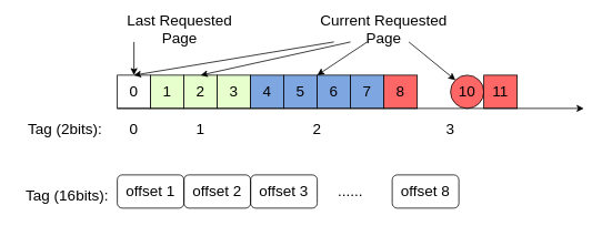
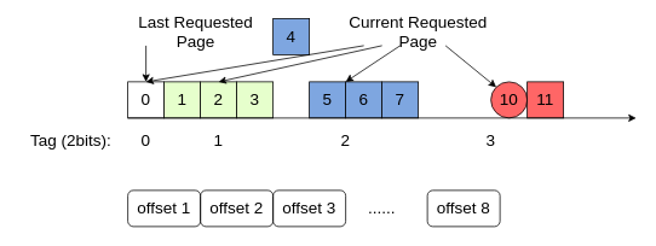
  <mxCell id="0" />
  <mxCell id="1" parent="0" />
  <mxCell id="2" value="&lt;font style=&quot;font-size: 18px;&quot;&gt;0&lt;/font&gt;" style="whiteSpace=wrap;html=1;aspect=fixed;" vertex="1" parent="1"><mxGeometry x="140" y="90" width="40" height="40" as="geometry" /></mxCell>
  <mxCell id="3" value="&lt;font style=&quot;font-size: 18px;&quot;&gt;1&lt;/font&gt;" style="whiteSpace=wrap;html=1;aspect=fixed;fillColor=#E6FFCC;" vertex="1" parent="1"><mxGeometry x="180" y="90" width="40" height="40" as="geometry" /></mxCell>
  <mxCell id="4" value="&lt;font style=&quot;font-size: 18px;&quot;&gt;2&lt;/font&gt;" style="whiteSpace=wrap;html=1;aspect=fixed;fillColor=#E6FFCC;" vertex="1" parent="1"><mxGeometry x="220" y="90" width="40" height="40" as="geometry" /></mxCell>
  <mxCell id="5" value="&lt;font style=&quot;font-size: 18px;&quot;&gt;3&lt;/font&gt;" style="whiteSpace=wrap;html=1;aspect=fixed;fillColor=#E6FFCC;" vertex="1" parent="1"><mxGeometry x="260" y="90" width="40" height="40" as="geometry" /></mxCell>
- <mxCell id="6" value="&lt;font style=&quot;font-size: 18px;&quot;&gt;4&lt;/font&gt;" style="whiteSpace=wrap;html=1;aspect=fixed;fillColor=#7EA6E0;" vertex="1" parent="1"><mxGeometry x="300" y="90" width="40" height="40" as="geometry" /></mxCell>
+ <mxCell id="6" value="&lt;font style=&quot;font-size: 18px;&quot;&gt;4&lt;/font&gt;" style="whiteSpace=wrap;html=1;aspect=fixed;fillColor=#7EA6E0;" vertex="1" parent="1"><mxGeometry x="300" y="20" width="40" height="40" as="geometry" /></mxCell>
  <mxCell id="7" value="&lt;font style=&quot;font-size: 18px;&quot;&gt;5&lt;/font&gt;" style="whiteSpace=wrap;html=1;aspect=fixed;fillColor=#7EA6E0;" vertex="1" parent="1"><mxGeometry x="340" y="90" width="40" height="40" as="geometry" /></mxCell>
  <mxCell id="8" value="&lt;font style=&quot;font-size: 18px;&quot;&gt;6&lt;/font&gt;" style="whiteSpace=wrap;html=1;aspect=fixed;fillColor=#7EA6E0;" vertex="1" parent="1"><mxGeometry x="380" y="90" width="40" height="40" as="geometry" /></mxCell>
  <mxCell id="9" value="&lt;font style=&quot;font-size: 18px;&quot;&gt;7&lt;/font&gt;" style="whiteSpace=wrap;html=1;aspect=fixed;fillColor=#7EA6E0;" vertex="1" parent="1"><mxGeometry x="420" y="90" width="40" height="40" as="geometry" /></mxCell>
- <mxCell id="10" value="&lt;font style=&quot;font-size: 18px;&quot;&gt;8&lt;/font&gt;" style="whiteSpace=wrap;html=1;aspect=fixed;fillColor=#FF6666;" vertex="1" parent="1"><mxGeometry x="460" y="90" width="40" height="40" as="geometry" /></mxCell>
  <mxCell id="11" value="&lt;font style=&quot;font-size: 18px;&quot;&gt;10&lt;/font&gt;" style="ellipse;whiteSpace=wrap;html=1;aspect=fixed;fillColor=#FF6666;" vertex="1" parent="1"><mxGeometry x="540" y="90" width="40" height="40" as="geometry" /></mxCell>
  <mxCell id="12" value="&lt;font style=&quot;font-size: 18px;&quot;&gt;11&lt;/font&gt;" style="whiteSpace=wrap;html=1;aspect=fixed;fillColor=#FF6666;" vertex="1" parent="1"><mxGeometry x="580" y="90" width="40" height="40" as="geometry" /></mxCell>
  <mxCell id="13" value="Tag (2bits):&amp;nbsp;" style="text;html=1;strokeColor=none;fillColor=none;align=center;verticalAlign=middle;whiteSpace=wrap;rounded=0;fontSize=18;" vertex="1" parent="1"><mxGeometry x="20" y="140" width="120" height="30" as="geometry" /></mxCell>
  <mxCell id="14" value="0" style="text;html=1;strokeColor=none;fillColor=none;align=center;verticalAlign=middle;whiteSpace=wrap;rounded=0;fontSize=18;" vertex="1" parent="1"><mxGeometry x="130" y="140" width="60" height="30" as="geometry" /></mxCell>
  <mxCell id="15" value="1" style="text;html=1;strokeColor=none;fillColor=none;align=center;verticalAlign=middle;whiteSpace=wrap;rounded=0;fontSize=18;" vertex="1" parent="1"><mxGeometry x="210" y="140" width="60" height="30" as="geometry" /></mxCell>
  <mxCell id="16" value="2" style="text;html=1;strokeColor=none;fillColor=none;align=center;verticalAlign=middle;whiteSpace=wrap;rounded=0;fontSize=18;" vertex="1" parent="1"><mxGeometry x="350" y="140" width="60" height="30" as="geometry" /></mxCell>
  <mxCell id="17" value="3" style="text;html=1;strokeColor=none;fillColor=none;align=center;verticalAlign=middle;whiteSpace=wrap;rounded=0;fontSize=18;" vertex="1" parent="1"><mxGeometry x="510" y="140" width="60" height="30" as="geometry" /></mxCell>
  <mxCell id="18" value="" style="endArrow=classic;html=1;rounded=0;fontSize=18;" edge="1" parent="1"><mxGeometry width="50" height="50" relative="1" as="geometry"><mxPoint x="140" y="130" as="sourcePoint" /><mxPoint x="700" y="130" as="targetPoint" /></mxGeometry></mxCell>
  <mxCell id="19" value="Last Requested Page" style="text;html=1;strokeColor=none;fillColor=none;align=center;verticalAlign=middle;whiteSpace=wrap;rounded=0;fontSize=18;" vertex="1" parent="1"><mxGeometry x="140" y="20" width="150" height="30" as="geometry" /></mxCell>
  <mxCell id="20" value="" style="endArrow=classic;html=1;rounded=0;fontSize=18;entryX=0.5;entryY=0;entryDx=0;entryDy=0;" edge="1" parent="1" target="2"><mxGeometry width="50" height="50" relative="1" as="geometry"><mxPoint x="160" y="50" as="sourcePoint" /><mxPoint x="210" y="0" as="targetPoint" /></mxGeometry></mxCell>
  <mxCell id="21" value="Current Requested Page" style="text;html=1;strokeColor=none;fillColor=none;align=center;verticalAlign=middle;whiteSpace=wrap;rounded=0;fontSize=18;" vertex="1" parent="1"><mxGeometry x="380" y="20" width="160" height="30" as="geometry" /></mxCell>
  <mxCell id="22" value="" style="endArrow=classic;html=1;rounded=0;fontSize=18;entryX=0.5;entryY=0;entryDx=0;entryDy=0;" edge="1" parent="1" target="2"><mxGeometry width="50" height="50" relative="1" as="geometry"><mxPoint x="400" y="50" as="sourcePoint" /><mxPoint x="450" y="0" as="targetPoint" /></mxGeometry></mxCell>
  <mxCell id="23" value="" style="endArrow=classic;html=1;rounded=0;fontSize=18;entryX=0.5;entryY=0;entryDx=0;entryDy=0;" edge="1" parent="1" target="4"><mxGeometry width="50" height="50" relative="1" as="geometry"><mxPoint x="420" y="50" as="sourcePoint" /><mxPoint x="470" y="0" as="targetPoint" /></mxGeometry></mxCell>
  <mxCell id="24" value="" style="endArrow=classic;html=1;rounded=0;fontSize=18;entryX=0;entryY=0;entryDx=0;entryDy=0;" edge="1" parent="1" target="8"><mxGeometry width="50" height="50" relative="1" as="geometry"><mxPoint x="440" y="50" as="sourcePoint" /><mxPoint x="490" y="0" as="targetPoint" /></mxGeometry></mxCell>
  <mxCell id="25" value="" style="endArrow=classic;html=1;rounded=0;fontSize=18;entryX=0;entryY=0;entryDx=0;entryDy=0;" edge="1" parent="1" target="11"><mxGeometry width="50" height="50" relative="1" as="geometry"><mxPoint x="490" y="50" as="sourcePoint" /><mxPoint x="540" y="0" as="targetPoint" /></mxGeometry></mxCell>
- <mxCell id="26" value="Tag (16bits):" style="text;html=1;strokeColor=none;fillColor=none;align=center;verticalAlign=middle;whiteSpace=wrap;rounded=0;fontSize=18;" vertex="1" parent="1"><mxGeometry x="20" y="220" width="120" height="30" as="geometry" /></mxCell>
  <mxCell id="27" value="offset 1" style="rounded=1;whiteSpace=wrap;html=1;fontSize=18;fillColor=none;" vertex="1" parent="1"><mxGeometry x="140" y="210" width="80" height="40" as="geometry" /></mxCell>
  <mxCell id="28" value="offset 2" style="rounded=1;whiteSpace=wrap;html=1;fontSize=18;fillColor=none;" vertex="1" parent="1"><mxGeometry x="220" y="210" width="80" height="40" as="geometry" /></mxCell>
  <mxCell id="29" value="offset 3" style="rounded=1;whiteSpace=wrap;html=1;fontSize=18;fillColor=none;" vertex="1" parent="1"><mxGeometry x="300" y="210" width="80" height="40" as="geometry" /></mxCell>
  <mxCell id="30" value="offset 8" style="rounded=1;whiteSpace=wrap;html=1;fontSize=18;fillColor=none;" vertex="1" parent="1"><mxGeometry x="470" y="210" width="80" height="40" as="geometry" /></mxCell>
  <mxCell id="31" value="......" style="text;html=1;strokeColor=none;fillColor=none;align=center;verticalAlign=middle;whiteSpace=wrap;rounded=0;fontSize=18;" vertex="1" parent="1"><mxGeometry x="390" y="215" width="60" height="30" as="geometry" /></mxCell>
